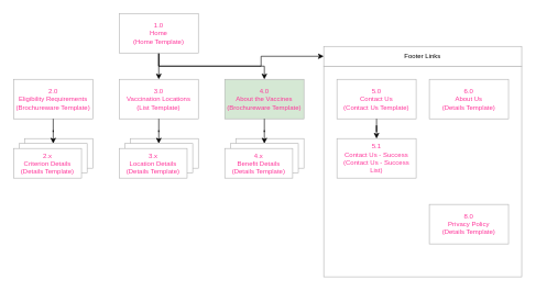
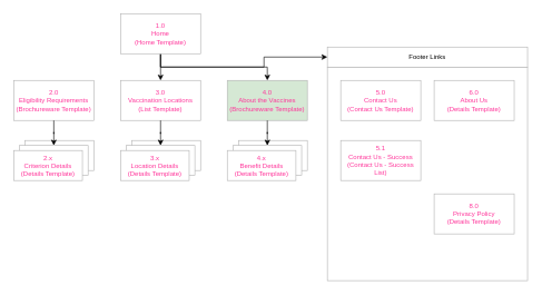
  <mxCell id="0" />
  <mxCell id="1" parent="0" />
  <mxCell id="2" value="" style="rounded=0;whiteSpace=wrap;html=1;strokeColor=#B3B3B3;fontSize=10;fontColor=#FF3399;align=center;" parent="1" vertex="1"><mxGeometry x="490" y="100" width="300" height="320" as="geometry" /></mxCell>
  <mxCell id="3" value="" style="edgeStyle=orthogonalEdgeStyle;rounded=0;orthogonalLoop=1;jettySize=auto;html=1;fontSize=10;fontColor=#FF3399;exitX=0.5;exitY=1;exitDx=0;exitDy=0;" parent="1" source="6" target="29" edge="1"><mxGeometry relative="1" as="geometry" /></mxCell>
  <mxCell id="4" value="" style="edgeStyle=orthogonalEdgeStyle;rounded=0;orthogonalLoop=1;jettySize=auto;html=1;fontSize=10;fontColor=#FF3399;" parent="1" source="6" target="8" edge="1"><mxGeometry relative="1" as="geometry" /></mxCell>
  <mxCell id="5" style="edgeStyle=orthogonalEdgeStyle;rounded=0;orthogonalLoop=1;jettySize=auto;html=1;fontSize=10;fontColor=#FF3399;exitX=0.5;exitY=1;exitDx=0;exitDy=0;" parent="1" source="6" target="9" edge="1"><mxGeometry relative="1" as="geometry" /></mxCell>
  <mxCell id="6" value="1.0&lt;br&gt;Home&lt;br&gt;(Home Template)" style="rounded=0;whiteSpace=wrap;html=1;strokeColor=#B3B3B3;fontSize=10;fontColor=#FF3399;align=center;" parent="1" vertex="1"><mxGeometry x="180" y="20" width="120" height="60" as="geometry" /></mxCell>
  <mxCell id="7" value="2.0&lt;br&gt;Eligibility Requirements&lt;br&gt;(Brochureware Template)" style="rounded=0;whiteSpace=wrap;html=1;strokeColor=#B3B3B3;fontSize=10;fontColor=#FF3399;align=center;" parent="1" vertex="1"><mxGeometry x="20" y="120" width="120" height="60" as="geometry" /></mxCell>
  <mxCell id="8" value="3.0&lt;br&gt;Vaccination Locations&lt;br&gt;(List Template)" style="rounded=0;whiteSpace=wrap;html=1;strokeColor=#B3B3B3;fontSize=10;fontColor=#FF3399;align=center;" parent="1" vertex="1"><mxGeometry x="180" y="120" width="120" height="60" as="geometry" /></mxCell>
  <mxCell id="9" value="4.0&lt;br&gt;About the Vaccines&lt;br&gt;(Brochureware Template)" style="rounded=0;whiteSpace=wrap;html=1;strokeColor=#B3B3B3;fontSize=10;fontColor=#FF3399;align=center;fillColor=#d5e8d4;" parent="1" vertex="1"><mxGeometry x="340" y="120" width="120" height="60" as="geometry" /></mxCell>
  <mxCell id="10" value="" style="group" parent="1" vertex="1" connectable="0"><mxGeometry x="20" y="210" width="120" height="60" as="geometry" /></mxCell>
  <mxCell id="11" value="" style="rounded=0;whiteSpace=wrap;html=1;strokeColor=#B3B3B3;fontSize=10;fontColor=#FF3399;align=center;" parent="10" vertex="1"><mxGeometry x="17.143" width="102.857" height="45" as="geometry" /></mxCell>
  <mxCell id="12" value="" style="rounded=0;whiteSpace=wrap;html=1;strokeColor=#B3B3B3;fontSize=10;fontColor=#FF3399;align=center;" parent="10" vertex="1"><mxGeometry x="8.571" y="7.5" width="102.857" height="45" as="geometry" /></mxCell>
  <mxCell id="13" value="2.x&lt;br&gt;Criterion Details&lt;br&gt;(Details Template)" style="rounded=0;whiteSpace=wrap;html=1;strokeColor=#B3B3B3;fontSize=10;fontColor=#FF3399;align=center;" parent="10" vertex="1"><mxGeometry y="15" width="102.857" height="45" as="geometry" /></mxCell>
  <mxCell id="14" value="" style="edgeStyle=orthogonalEdgeStyle;rounded=0;orthogonalLoop=1;jettySize=auto;html=1;fontSize=10;fontColor=#FF3399;entryX=0.5;entryY=0;entryDx=0;entryDy=0;" parent="1" source="7" target="12" edge="1"><mxGeometry relative="1" as="geometry" /></mxCell>
  <mxCell id="15" value="" style="group" parent="1" vertex="1" connectable="0"><mxGeometry x="180" y="210" width="120" height="60" as="geometry" /></mxCell>
  <mxCell id="16" value="" style="rounded=0;whiteSpace=wrap;html=1;strokeColor=#B3B3B3;fontSize=10;fontColor=#FF3399;align=center;" parent="15" vertex="1"><mxGeometry x="17.143" width="102.857" height="45" as="geometry" /></mxCell>
  <mxCell id="17" value="" style="rounded=0;whiteSpace=wrap;html=1;strokeColor=#B3B3B3;fontSize=10;fontColor=#FF3399;align=center;" parent="15" vertex="1"><mxGeometry x="8.571" y="7.5" width="102.857" height="45" as="geometry" /></mxCell>
  <mxCell id="18" value="3.x&lt;br&gt;Location Details&lt;br&gt;(Details Template)" style="rounded=0;whiteSpace=wrap;html=1;strokeColor=#B3B3B3;fontSize=10;fontColor=#FF3399;align=center;" parent="15" vertex="1"><mxGeometry y="15" width="102.857" height="45" as="geometry" /></mxCell>
  <mxCell id="19" value="" style="edgeStyle=orthogonalEdgeStyle;rounded=0;orthogonalLoop=1;jettySize=auto;html=1;fontSize=10;fontColor=#FF3399;entryX=0.5;entryY=0;entryDx=0;entryDy=0;" parent="1" source="8" target="17" edge="1"><mxGeometry relative="1" as="geometry"><mxPoint x="240" y="180" as="sourcePoint" /></mxGeometry></mxCell>
  <mxCell id="20" value="" style="group" parent="1" vertex="1" connectable="0"><mxGeometry x="340" y="210" width="120" height="60" as="geometry" /></mxCell>
  <mxCell id="21" value="" style="rounded=0;whiteSpace=wrap;html=1;strokeColor=#B3B3B3;fontSize=10;fontColor=#FF3399;align=center;" parent="20" vertex="1"><mxGeometry x="17.143" width="102.857" height="45" as="geometry" /></mxCell>
  <mxCell id="22" value="" style="rounded=0;whiteSpace=wrap;html=1;strokeColor=#B3B3B3;fontSize=10;fontColor=#FF3399;align=center;" parent="20" vertex="1"><mxGeometry x="8.571" y="7.5" width="102.857" height="45" as="geometry" /></mxCell>
  <mxCell id="23" value="4.x&lt;br&gt;Benefit Details&lt;br&gt;(Details Template)" style="rounded=0;whiteSpace=wrap;html=1;strokeColor=#B3B3B3;fontSize=10;fontColor=#FF3399;align=center;" parent="20" vertex="1"><mxGeometry y="15" width="102.857" height="45" as="geometry" /></mxCell>
  <mxCell id="24" value="" style="edgeStyle=orthogonalEdgeStyle;rounded=0;orthogonalLoop=1;jettySize=auto;html=1;fontSize=10;fontColor=#FF3399;entryX=0.5;entryY=0;entryDx=0;entryDy=0;" parent="1" source="9" target="22" edge="1"><mxGeometry relative="1" as="geometry"><mxPoint x="400" y="180" as="sourcePoint" /></mxGeometry></mxCell>
  <mxCell id="25" value="5.0&lt;br&gt;Contact Us&lt;br&gt;(Contact Us Template)" style="rounded=0;whiteSpace=wrap;html=1;strokeColor=#B3B3B3;fontSize=10;fontColor=#FF3399;align=center;" parent="1" vertex="1"><mxGeometry x="510" y="120" width="120" height="60" as="geometry" /></mxCell>
  <mxCell id="26" value="6.0&lt;br&gt;About Us&lt;br&gt;(Details Template)" style="rounded=0;whiteSpace=wrap;html=1;strokeColor=#B3B3B3;fontSize=10;fontColor=#FF3399;align=center;" parent="1" vertex="1"><mxGeometry x="650" y="120" width="120" height="60" as="geometry" /></mxCell>
  <mxCell id="27" value="5.1&lt;br&gt;Contact Us - Success&lt;br&gt;(Contact Us - Success List)" style="rounded=0;whiteSpace=wrap;html=1;strokeColor=#B3B3B3;fontSize=10;fontColor=#FF3399;align=center;" parent="1" vertex="1"><mxGeometry x="510" y="210" width="120" height="60" as="geometry" /></mxCell>
- <mxCell id="28" value="" style="edgeStyle=orthogonalEdgeStyle;rounded=0;orthogonalLoop=1;jettySize=auto;html=1;fontSize=10;fontColor=#FF3399;entryX=0.5;entryY=0;entryDx=0;entryDy=0;" parent="1" source="25" target="27" edge="1"><mxGeometry relative="1" as="geometry"><mxPoint x="430" y="190" as="sourcePoint" /><mxPoint x="430" y="227.5" as="targetPoint" /></mxGeometry></mxCell>
  <mxCell id="29" value="&lt;font color=&quot;#000000&quot;&gt;Footer Links&lt;/font&gt;" style="rounded=0;whiteSpace=wrap;html=1;strokeColor=#B3B3B3;fontSize=10;fontColor=#FF3399;align=center;" parent="1" vertex="1"><mxGeometry x="490" y="70" width="300" height="30" as="geometry" /></mxCell>
- <mxCell id="30" value="8.0&lt;br&gt;Privacy Policy&lt;br&gt;(Details Template)" style="rounded=0;whiteSpace=wrap;html=1;strokeColor=#B3B3B3;fontSize=10;fontColor=#FF3399;align=center;" parent="1" vertex="1"><mxGeometry x="650" y="310" width="120" height="60" as="geometry" /></mxCell>
+ <mxCell id="30" value="8.0&lt;br&gt;Privacy Policy&lt;br&gt;(Details Template)" style="rounded=0;whiteSpace=wrap;html=1;strokeColor=#B3B3B3;fontSize=10;fontColor=#FF3399;align=center;" parent="1" vertex="1"><mxGeometry x="650" y="290" width="120" height="60" as="geometry" /></mxCell>
